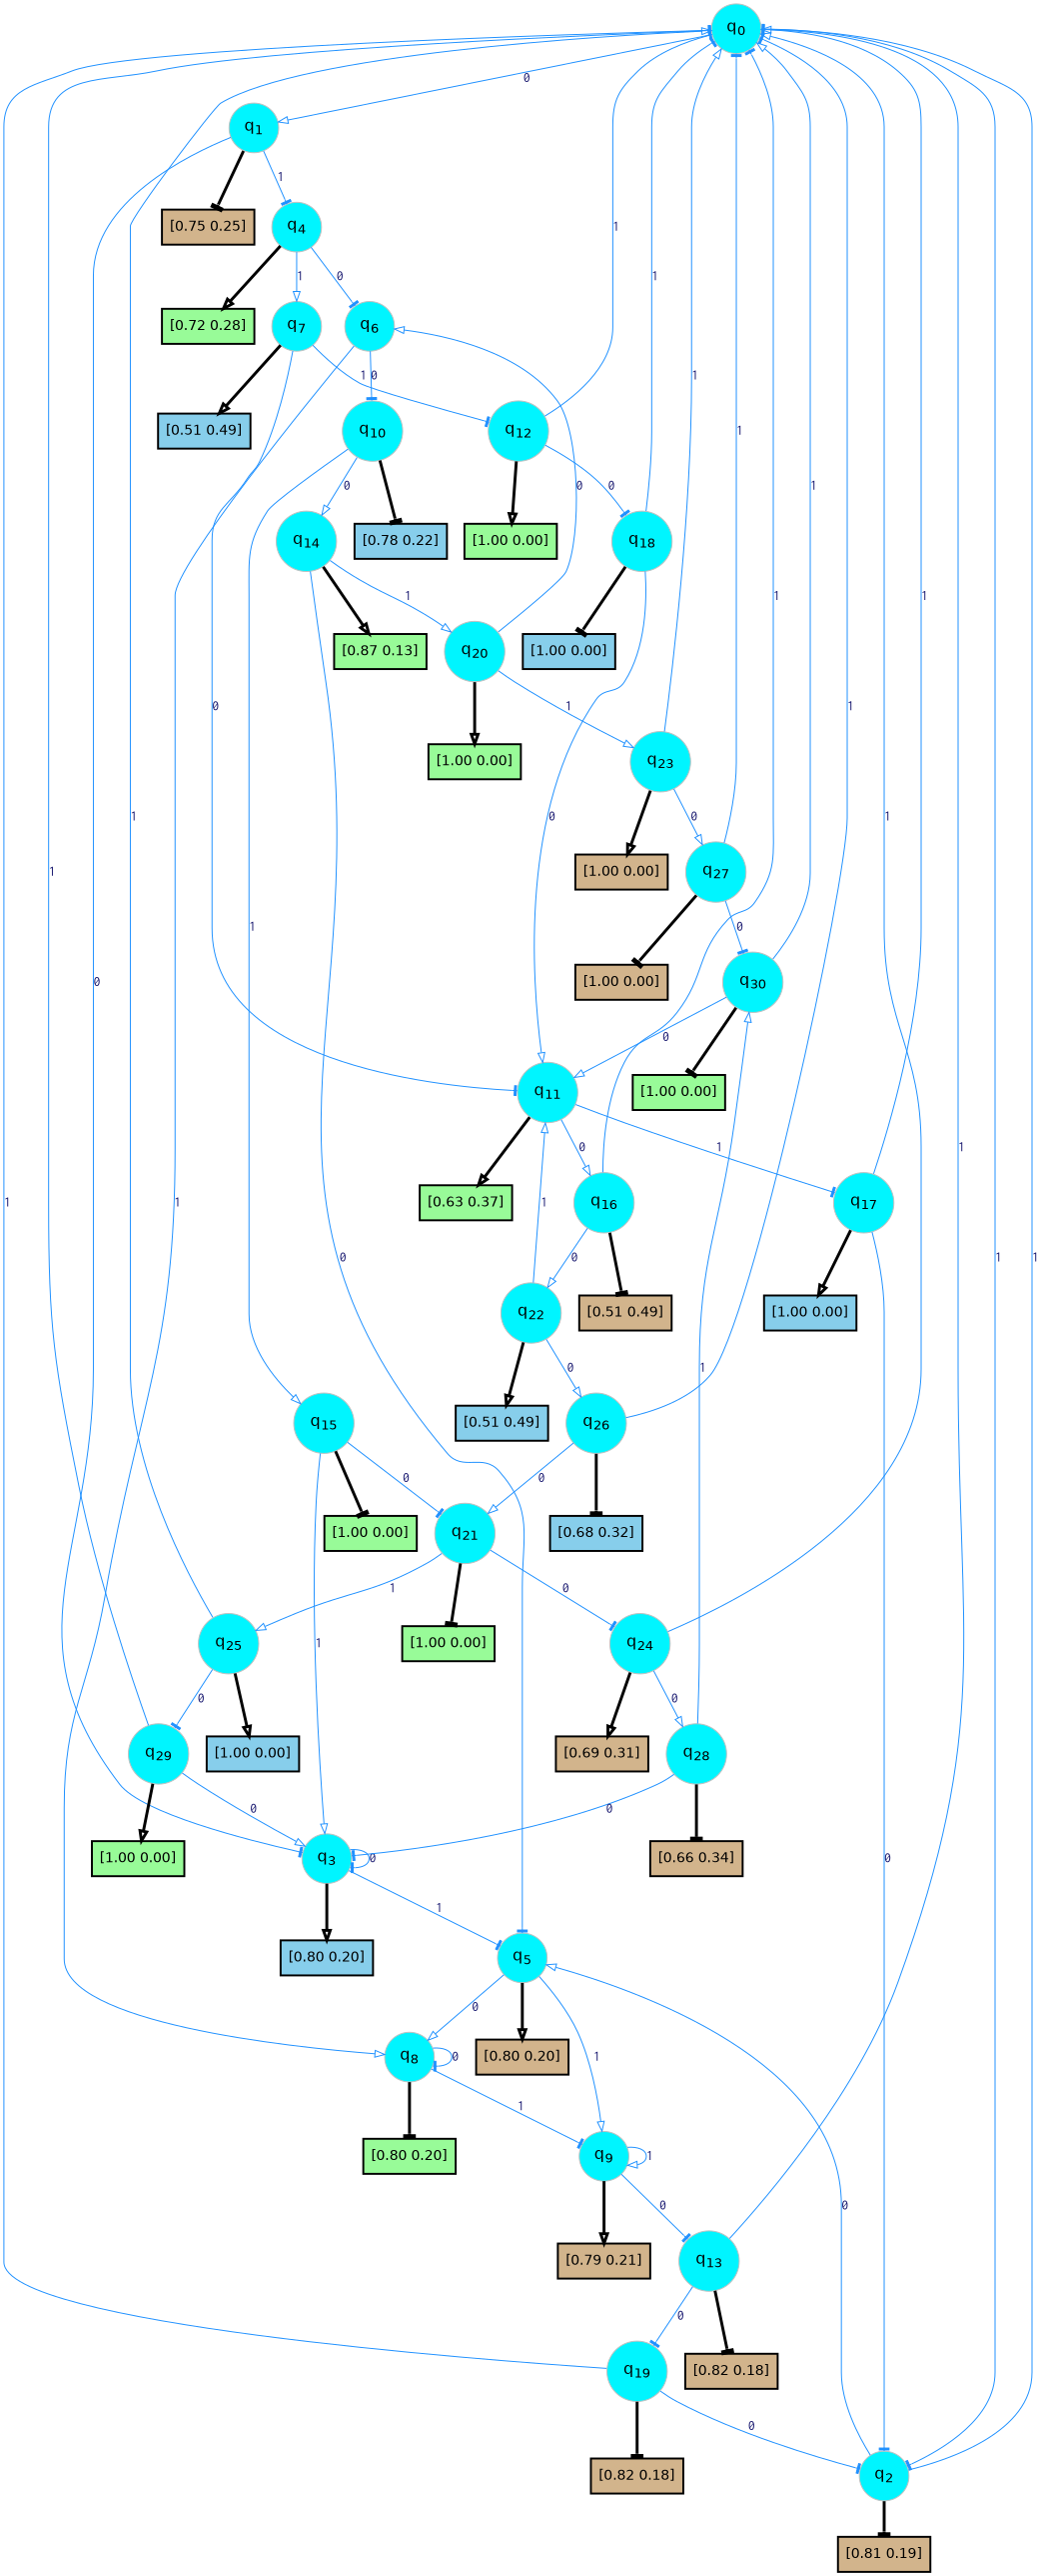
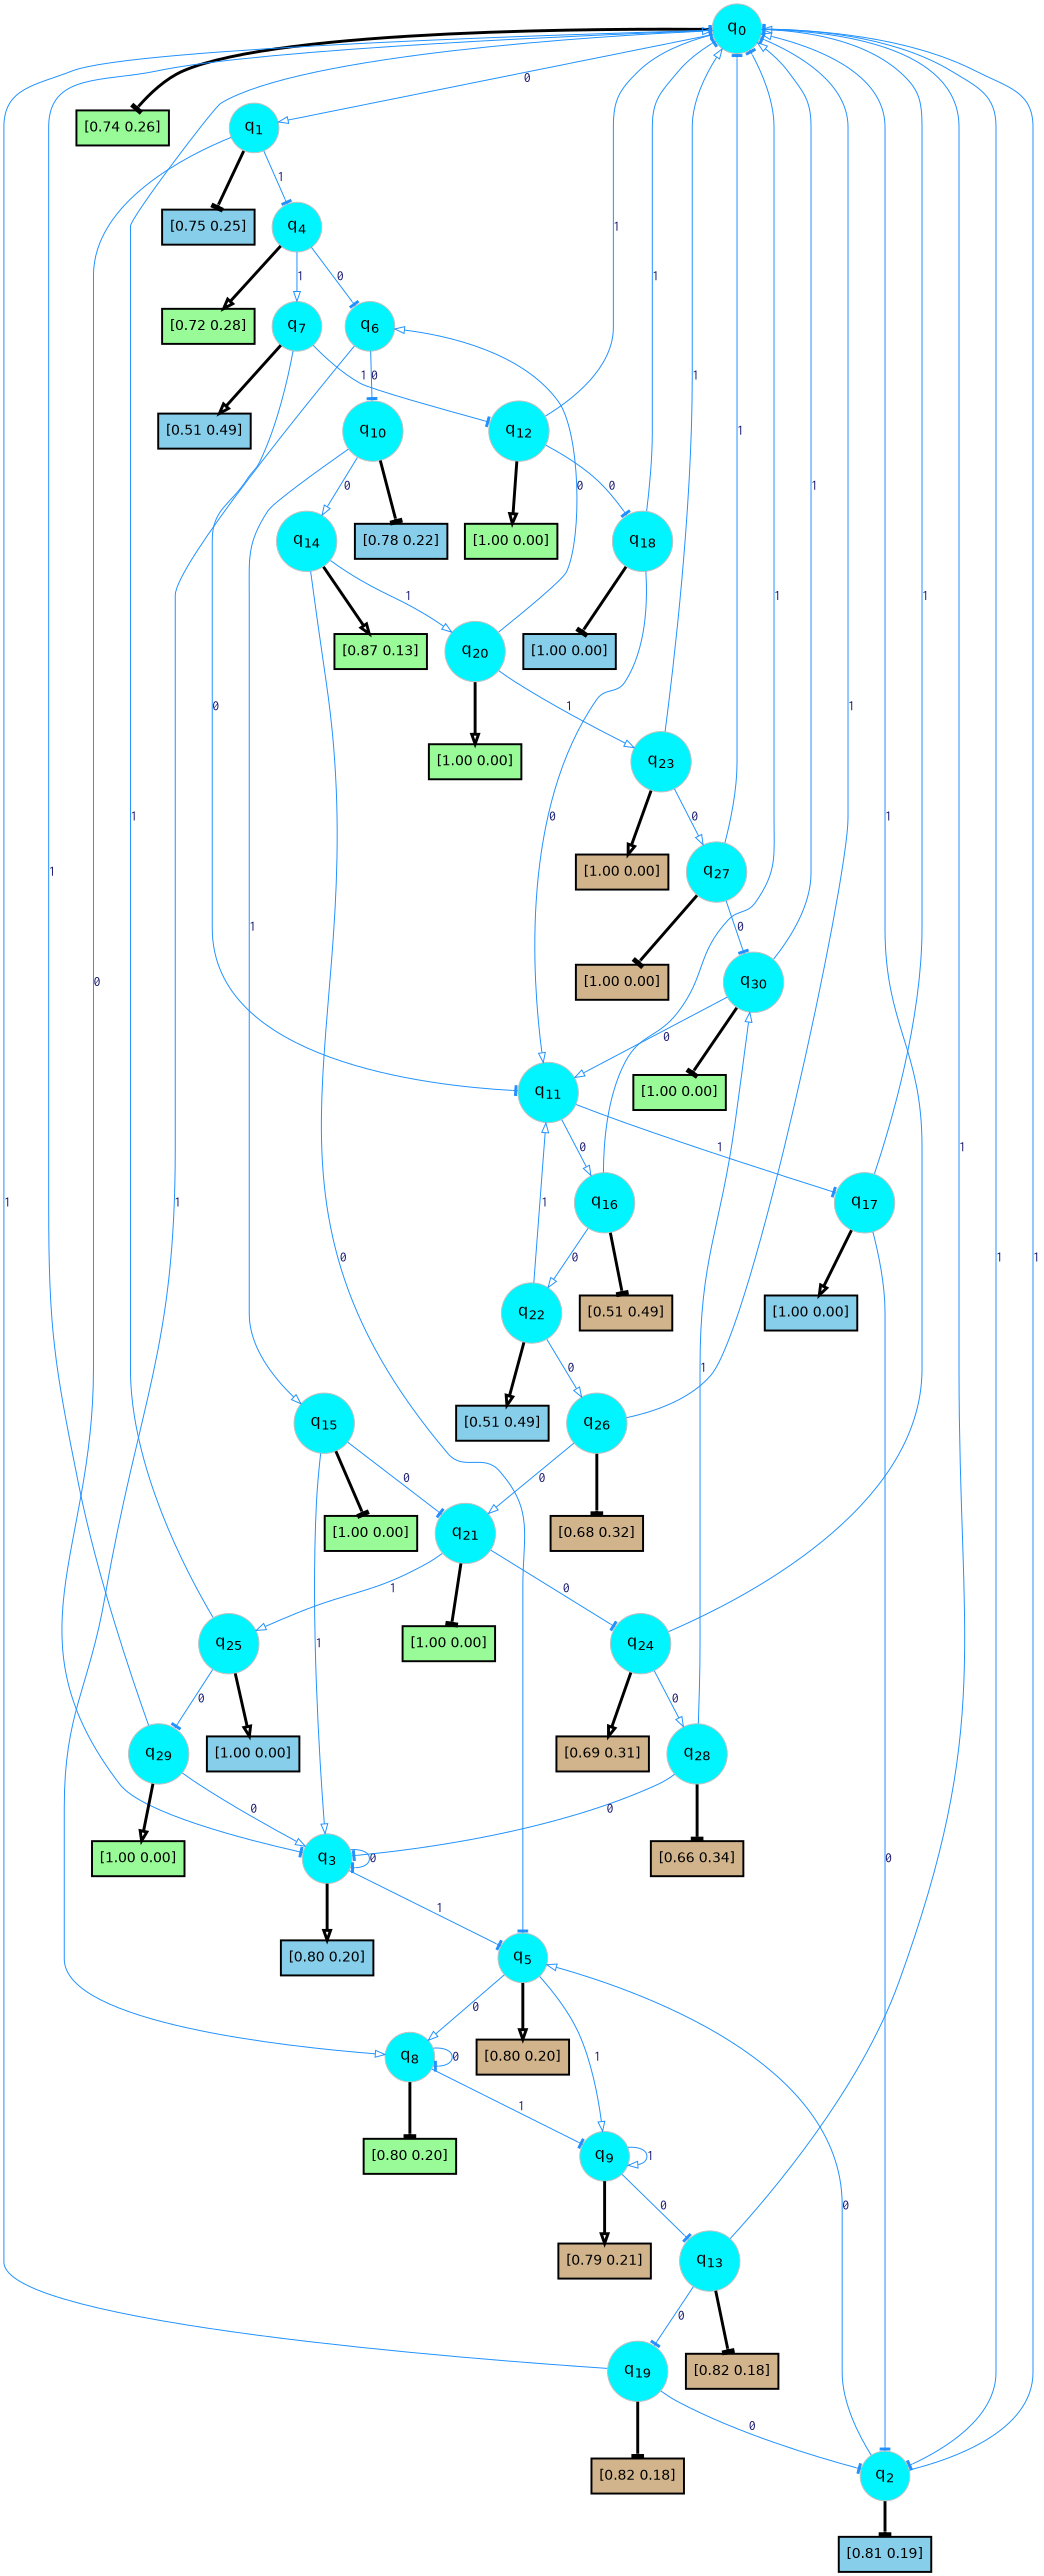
  digraph {
    rankdir=TD
    node [color=gray fillcolor=turquoise1 fontcolor=black fontname=Helvetica fontsize=16 fontweight=bold shape=circle style=filled]
    edge [arrowhead=tee arrowsize=1 color=dodgerblue1 fontcolor=midnightblue fontname=courier fontweight=bold penwidth=1 style=solid weight=20]
    n1 [label=<q<SUB>0</SUB>>]
    n2 [label=<q<SUB>1</SUB>>]
    n3 [label=<q<SUB>2</SUB>>]
+   n4 [color=black fillcolor=palegreen fontsize=14 label="[0.74 0.26]" penwidth=2 shape=box]
    n5 [label=<q<SUB>3</SUB>>]
    n6 [label=<q<SUB>4</SUB>>]
-   n7 [color=black fillcolor=tan fontsize=14 label="[0.75 0.25]" penwidth=2 shape=box]
+   n7 [color=black fillcolor=skyblue fontsize=14 label="[0.75 0.25]" penwidth=2 shape=box]
    n8 [label=<q<SUB>5</SUB>>]
-   n9 [color=black fillcolor=tan fontsize=14 label="[0.81 0.19]" penwidth=2 shape=box]
+   n9 [color=black fillcolor=skyblue fontsize=14 label="[0.81 0.19]" penwidth=2 shape=box]
    n10 [color=black fillcolor=skyblue fontsize=14 label="[0.80 0.20]" penwidth=2 shape=box]
    n11 [label=<q<SUB>6</SUB>>]
    n12 [label=<q<SUB>7</SUB>>]
    n13 [color=black fillcolor=palegreen fontsize=14 label="[0.72 0.28]" penwidth=2 shape=box]
    n14 [label=<q<SUB>8</SUB>>]
    n15 [label=<q<SUB>9</SUB>>]
    n16 [color=black fillcolor=tan fontsize=14 label="[0.80 0.20]" penwidth=2 shape=box]
    n17 [label=<q<SUB>10</SUB>>]
    n18 [label=<q<SUB>11</SUB>>]
    n19 [label=<q<SUB>12</SUB>>]
    n20 [color=black fillcolor=skyblue fontsize=14 label="[0.51 0.49]" penwidth=2 shape=box]
    n21 [color=black fillcolor=palegreen fontsize=14 label="[0.80 0.20]" penwidth=2 shape=box]
    n22 [label=<q<SUB>13</SUB>>]
    n23 [color=black fillcolor=tan fontsize=14 label="[0.79 0.21]" penwidth=2 shape=box]
    n24 [label=<q<SUB>14</SUB>>]
    n25 [label=<q<SUB>15</SUB>>]
    n26 [color=black fillcolor=skyblue fontsize=14 label="[0.78 0.22]" penwidth=2 shape=box]
    n27 [label=<q<SUB>16</SUB>>]
    n28 [label=<q<SUB>17</SUB>>]
-   n29 [color=black fillcolor=palegreen fontsize=14 label="[0.63 0.37]" penwidth=2 shape=box]
    n30 [label=<q<SUB>18</SUB>>]
    n31 [color=black fillcolor=palegreen fontsize=14 label="[1.00 0.00]" penwidth=2 shape=box]
    n32 [label=<q<SUB>19</SUB>>]
    n33 [color=black fillcolor=tan fontsize=14 label="[0.82 0.18]" penwidth=2 shape=box]
    n34 [label=<q<SUB>20</SUB>>]
    n35 [color=black fillcolor=palegreen fontsize=14 label="[0.87 0.13]" penwidth=2 shape=box]
    n36 [label=<q<SUB>21</SUB>>]
    n37 [color=black fillcolor=palegreen fontsize=14 label="[1.00 0.00]" penwidth=2 shape=box]
    n38 [label=<q<SUB>22</SUB>>]
    n39 [color=black fillcolor=tan fontsize=14 label="[0.51 0.49]" penwidth=2 shape=box]
    n40 [color=black fillcolor=skyblue fontsize=14 label="[1.00 0.00]" penwidth=2 shape=box]
    n41 [color=black fillcolor=skyblue fontsize=14 label="[1.00 0.00]" penwidth=2 shape=box]
    n42 [color=black fillcolor=tan fontsize=14 label="[0.82 0.18]" penwidth=2 shape=box]
    n43 [label=<q<SUB>23</SUB>>]
    n44 [color=black fillcolor=palegreen fontsize=14 label="[1.00 0.00]" penwidth=2 shape=box]
    n45 [label=<q<SUB>24</SUB>>]
    n46 [label=<q<SUB>25</SUB>>]
    n47 [color=black fillcolor=palegreen fontsize=14 label="[1.00 0.00]" penwidth=2 shape=box]
    n48 [label=<q<SUB>26</SUB>>]
    n49 [color=black fillcolor=skyblue fontsize=14 label="[0.51 0.49]" penwidth=2 shape=box]
    n50 [label=<q<SUB>27</SUB>>]
    n51 [color=black fillcolor=tan fontsize=14 label="[1.00 0.00]" penwidth=2 shape=box]
    n52 [label=<q<SUB>28</SUB>>]
    n53 [color=black fillcolor=tan fontsize=14 label="[0.69 0.31]" penwidth=2 shape=box]
    n54 [label=<q<SUB>29</SUB>>]
    n55 [color=black fillcolor=skyblue fontsize=14 label="[1.00 0.00]" penwidth=2 shape=box]
-   n56 [color=black fillcolor=skyblue fontsize=14 label="[0.68 0.32]" penwidth=2 shape=box]
+   n56 [color=black fillcolor=tan fontsize=14 label="[0.68 0.32]" penwidth=2 shape=box]
    n57 [label=<q<SUB>30</SUB>>]
    n58 [color=black fillcolor=tan fontsize=14 label="[1.00 0.00]" penwidth=2 shape=box]
    n59 [color=black fillcolor=tan fontsize=14 label="[0.66 0.34]" penwidth=2 shape=box]
    n60 [color=black fillcolor=palegreen fontsize=14 label="[1.00 0.00]" penwidth=2 shape=box]
    n61 [color=black fillcolor=palegreen fontsize=14 label="[1.00 0.00]" penwidth=2 shape=box]
    n1 -> n2 [arrowhead=onormal label=0]
    n1 -> n3 [label=1]
+   n1 -> n4 [color=black penwidth=3]
    n2 -> n5 [label=0]
    n2 -> n6 [label=1]
    n2 -> n7 [color=black penwidth=3]
    n3 -> n1 [label=1]
    n3 -> n8 [arrowhead=onormal label=0]
    n3 -> n9 [color=black penwidth=3]
    n5 -> n5 [label=0]
    n5 -> n8 [label=1]
    n5 -> n10 [arrowhead=onormal color=black penwidth=3]
    n6 -> n11 [label=0]
    n6 -> n12 [arrowhead=onormal label=1]
    n6 -> n13 [arrowhead=onormal color=black penwidth=3]
    n8 -> n14 [arrowhead=onormal label=0]
    n8 -> n15 [arrowhead=onormal label=1]
    n8 -> n16 [arrowhead=onormal color=black penwidth=3]
    n11 -> n14 [arrowhead=onormal label=1]
    n11 -> n17 [label=0]
    n12 -> n18 [label=0]
    n12 -> n19 [label=1]
    n12 -> n20 [arrowhead=onormal color=black penwidth=3]
    n14 -> n14 [label=0]
    n14 -> n15 [label=1]
    n14 -> n21 [color=black penwidth=3]
    n15 -> n15 [arrowhead=onormal label=1]
    n15 -> n22 [label=0]
    n15 -> n23 [arrowhead=onormal color=black penwidth=3]
    n17 -> n24 [arrowhead=onormal label=0]
    n17 -> n25 [arrowhead=onormal label=1]
    n17 -> n26 [color=black penwidth=3]
    n18 -> n27 [arrowhead=onormal label=0]
    n18 -> n28 [label=1]
-   n18 -> n29 [arrowhead=onormal color=black penwidth=3]
    n19 -> n1 [label=1]
    n19 -> n30 [label=0]
    n19 -> n31 [arrowhead=onormal color=black penwidth=3]
    n22 -> n1 [arrowhead=onormal label=1]
    n22 -> n32 [label=0]
    n22 -> n33 [color=black penwidth=3]
    n24 -> n8 [label=0]
    n24 -> n34 [arrowhead=onormal label=1]
    n24 -> n35 [arrowhead=onormal color=black penwidth=3]
    n25 -> n5 [arrowhead=onormal label=1]
    n25 -> n36 [label=0]
    n25 -> n37 [color=black penwidth=3]
    n27 -> n1 [label=1]
    n27 -> n38 [arrowhead=onormal label=0]
    n27 -> n39 [color=black penwidth=3]
    n28 -> n1 [label=1]
    n28 -> n3 [label=0]
    n28 -> n40 [arrowhead=onormal color=black penwidth=3]
    n30 -> n1 [label=1]
    n30 -> n18 [arrowhead=onormal label=0]
    n30 -> n41 [color=black penwidth=3]
    n32 -> n1 [label=1]
    n32 -> n3 [label=0]
    n32 -> n42 [color=black penwidth=3]
    n34 -> n11 [arrowhead=onormal label=0]
    n34 -> n43 [arrowhead=onormal label=1]
    n34 -> n44 [arrowhead=onormal color=black penwidth=3]
    n36 -> n45 [label=0]
    n36 -> n46 [arrowhead=onormal label=1]
    n36 -> n47 [color=black penwidth=3]
    n38 -> n18 [arrowhead=onormal label=1]
    n38 -> n48 [arrowhead=onormal label=0]
    n38 -> n49 [arrowhead=onormal color=black penwidth=3]
    n43 -> n1 [arrowhead=onormal label=1]
    n43 -> n50 [arrowhead=onormal label=0]
    n43 -> n51 [arrowhead=onormal color=black penwidth=3]
    n45 -> n1 [arrowhead=onormal label=1]
    n45 -> n52 [arrowhead=onormal label=0]
    n45 -> n53 [arrowhead=onormal color=black penwidth=3]
    n46 -> n1 [arrowhead=onormal label=1]
    n46 -> n54 [label=0]
    n46 -> n55 [arrowhead=onormal color=black penwidth=3]
    n48 -> n1 [label=1]
    n48 -> n36 [arrowhead=onormal label=0]
    n48 -> n56 [color=black penwidth=3]
    n50 -> n1 [label=1]
    n50 -> n57 [label=0]
    n50 -> n58 [color=black penwidth=3]
    n52 -> n5 [label=0]
    n52 -> n57 [arrowhead=onormal label=1]
    n52 -> n59 [color=black penwidth=3]
    n54 -> n1 [label=1]
    n54 -> n5 [arrowhead=onormal label=0]
    n54 -> n60 [arrowhead=onormal color=black penwidth=3]
    n57 -> n1 [arrowhead=onormal label=1]
    n57 -> n18 [arrowhead=onormal label=0]
    n57 -> n61 [color=black penwidth=3]
  }
